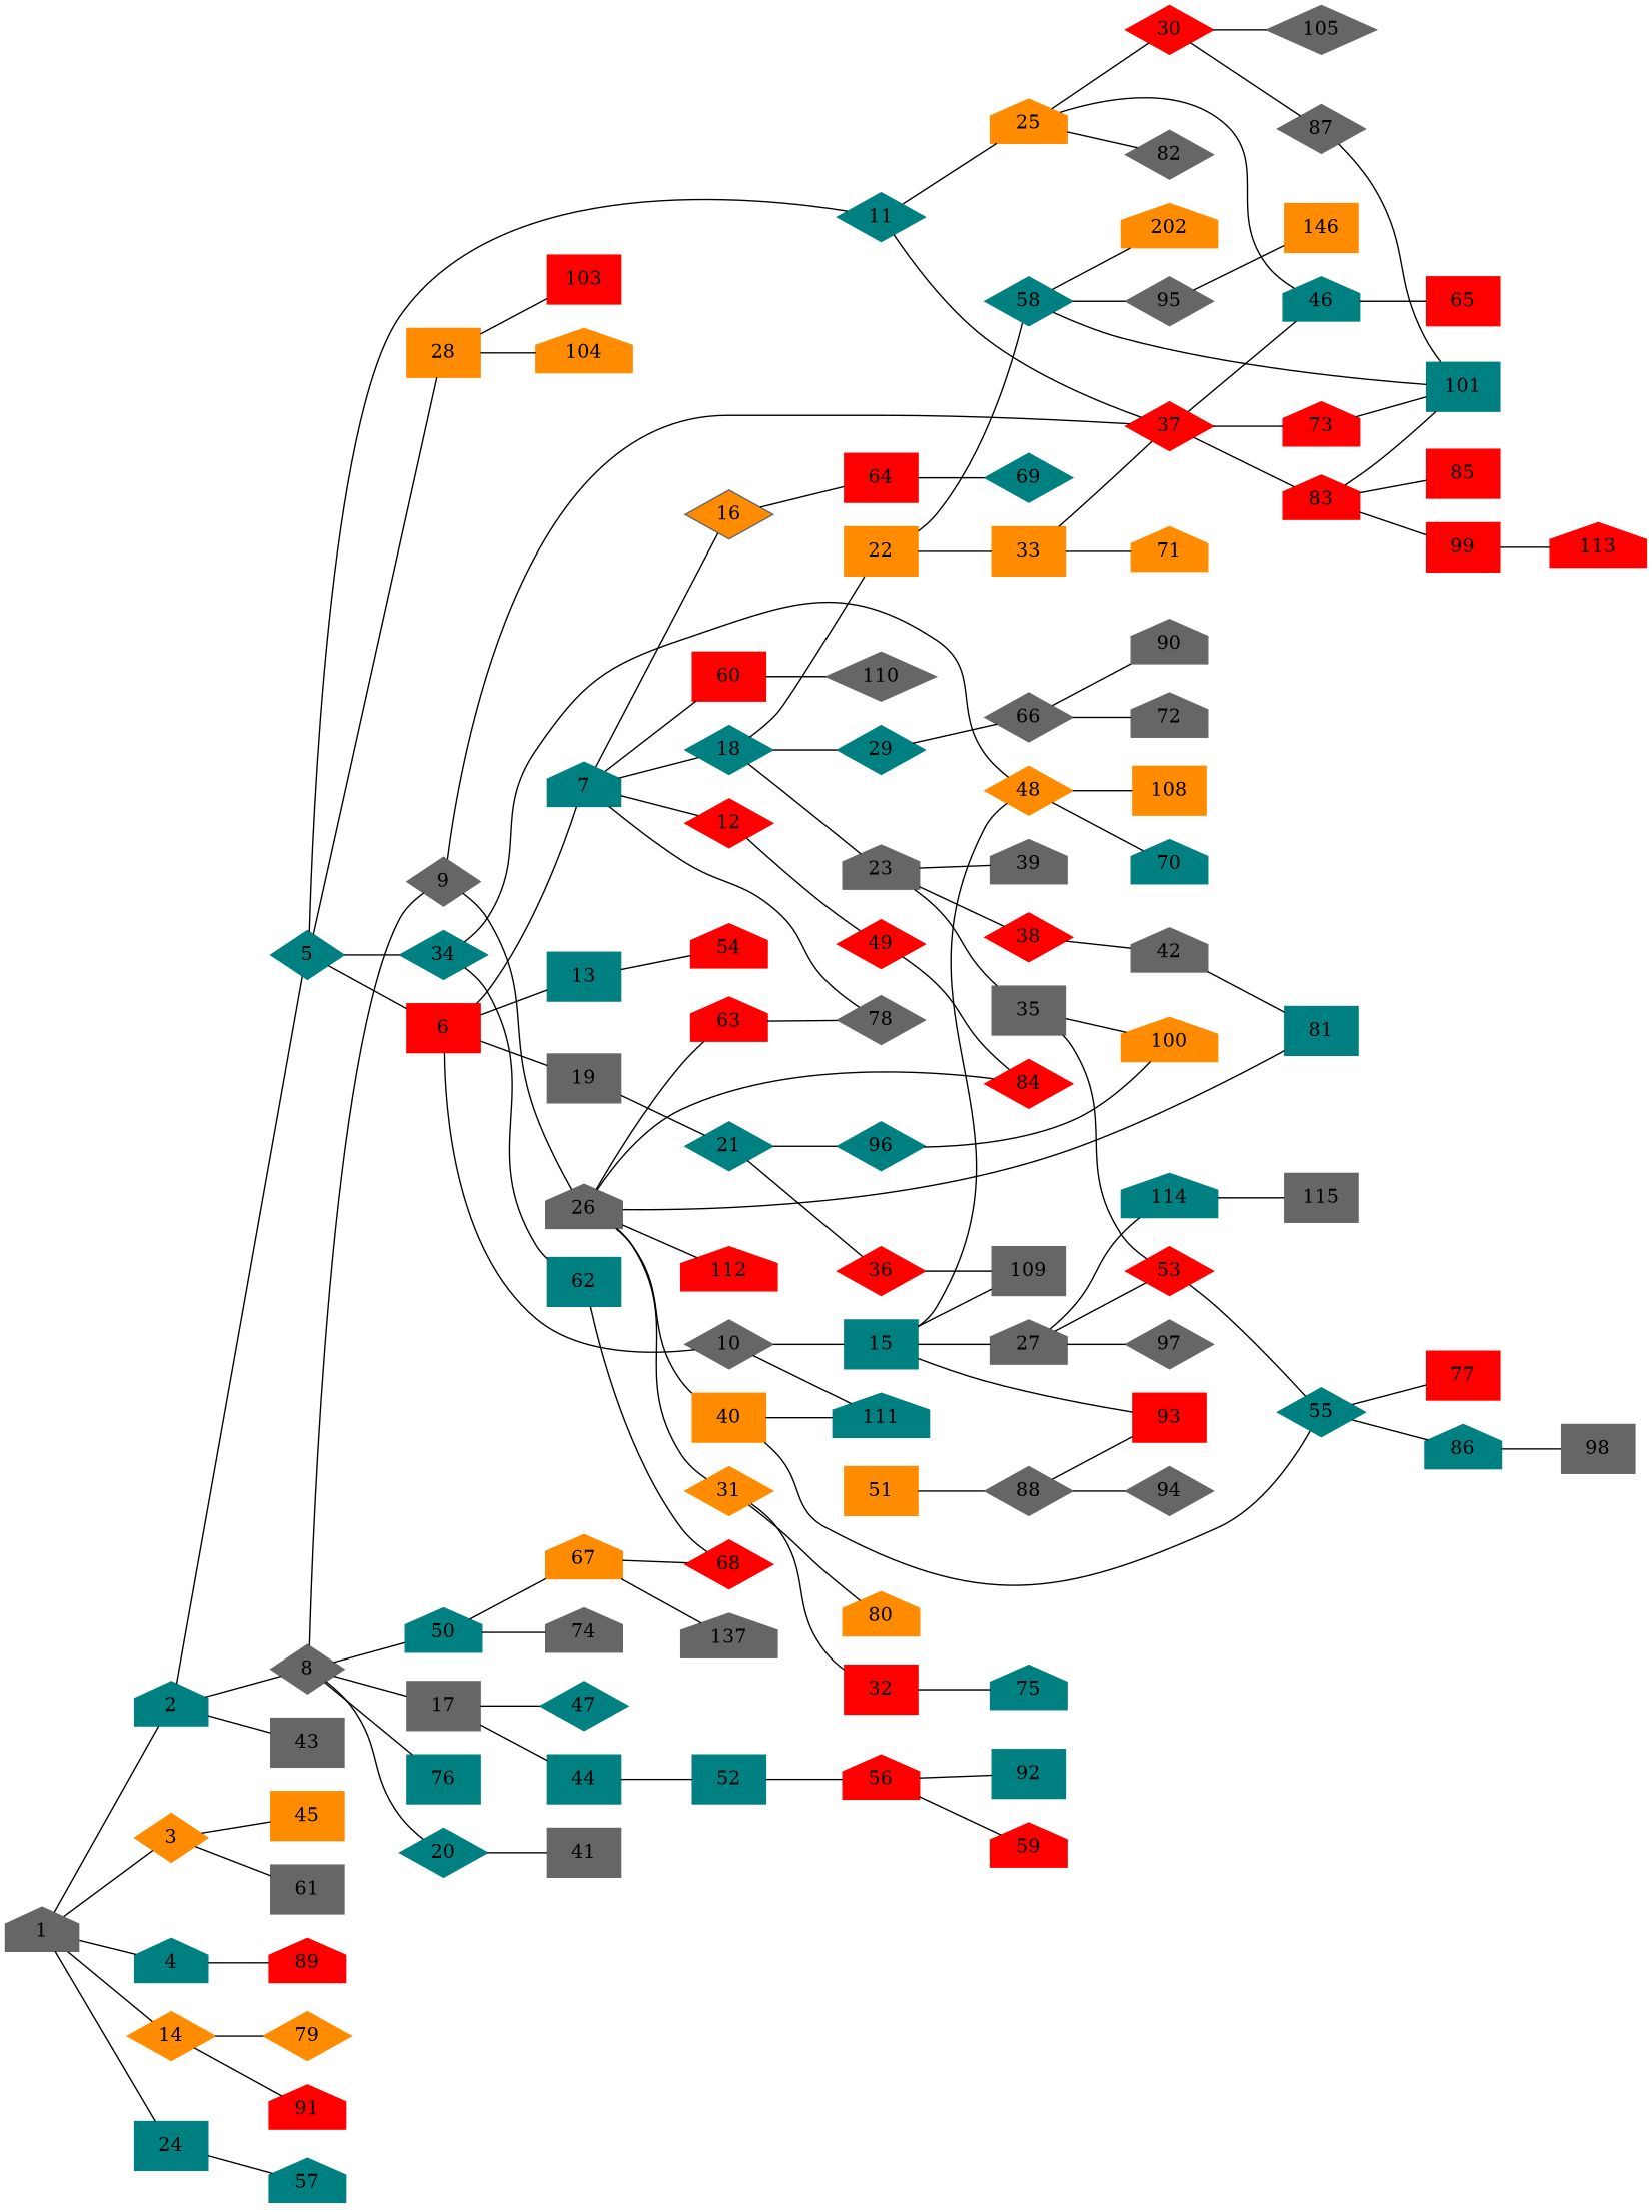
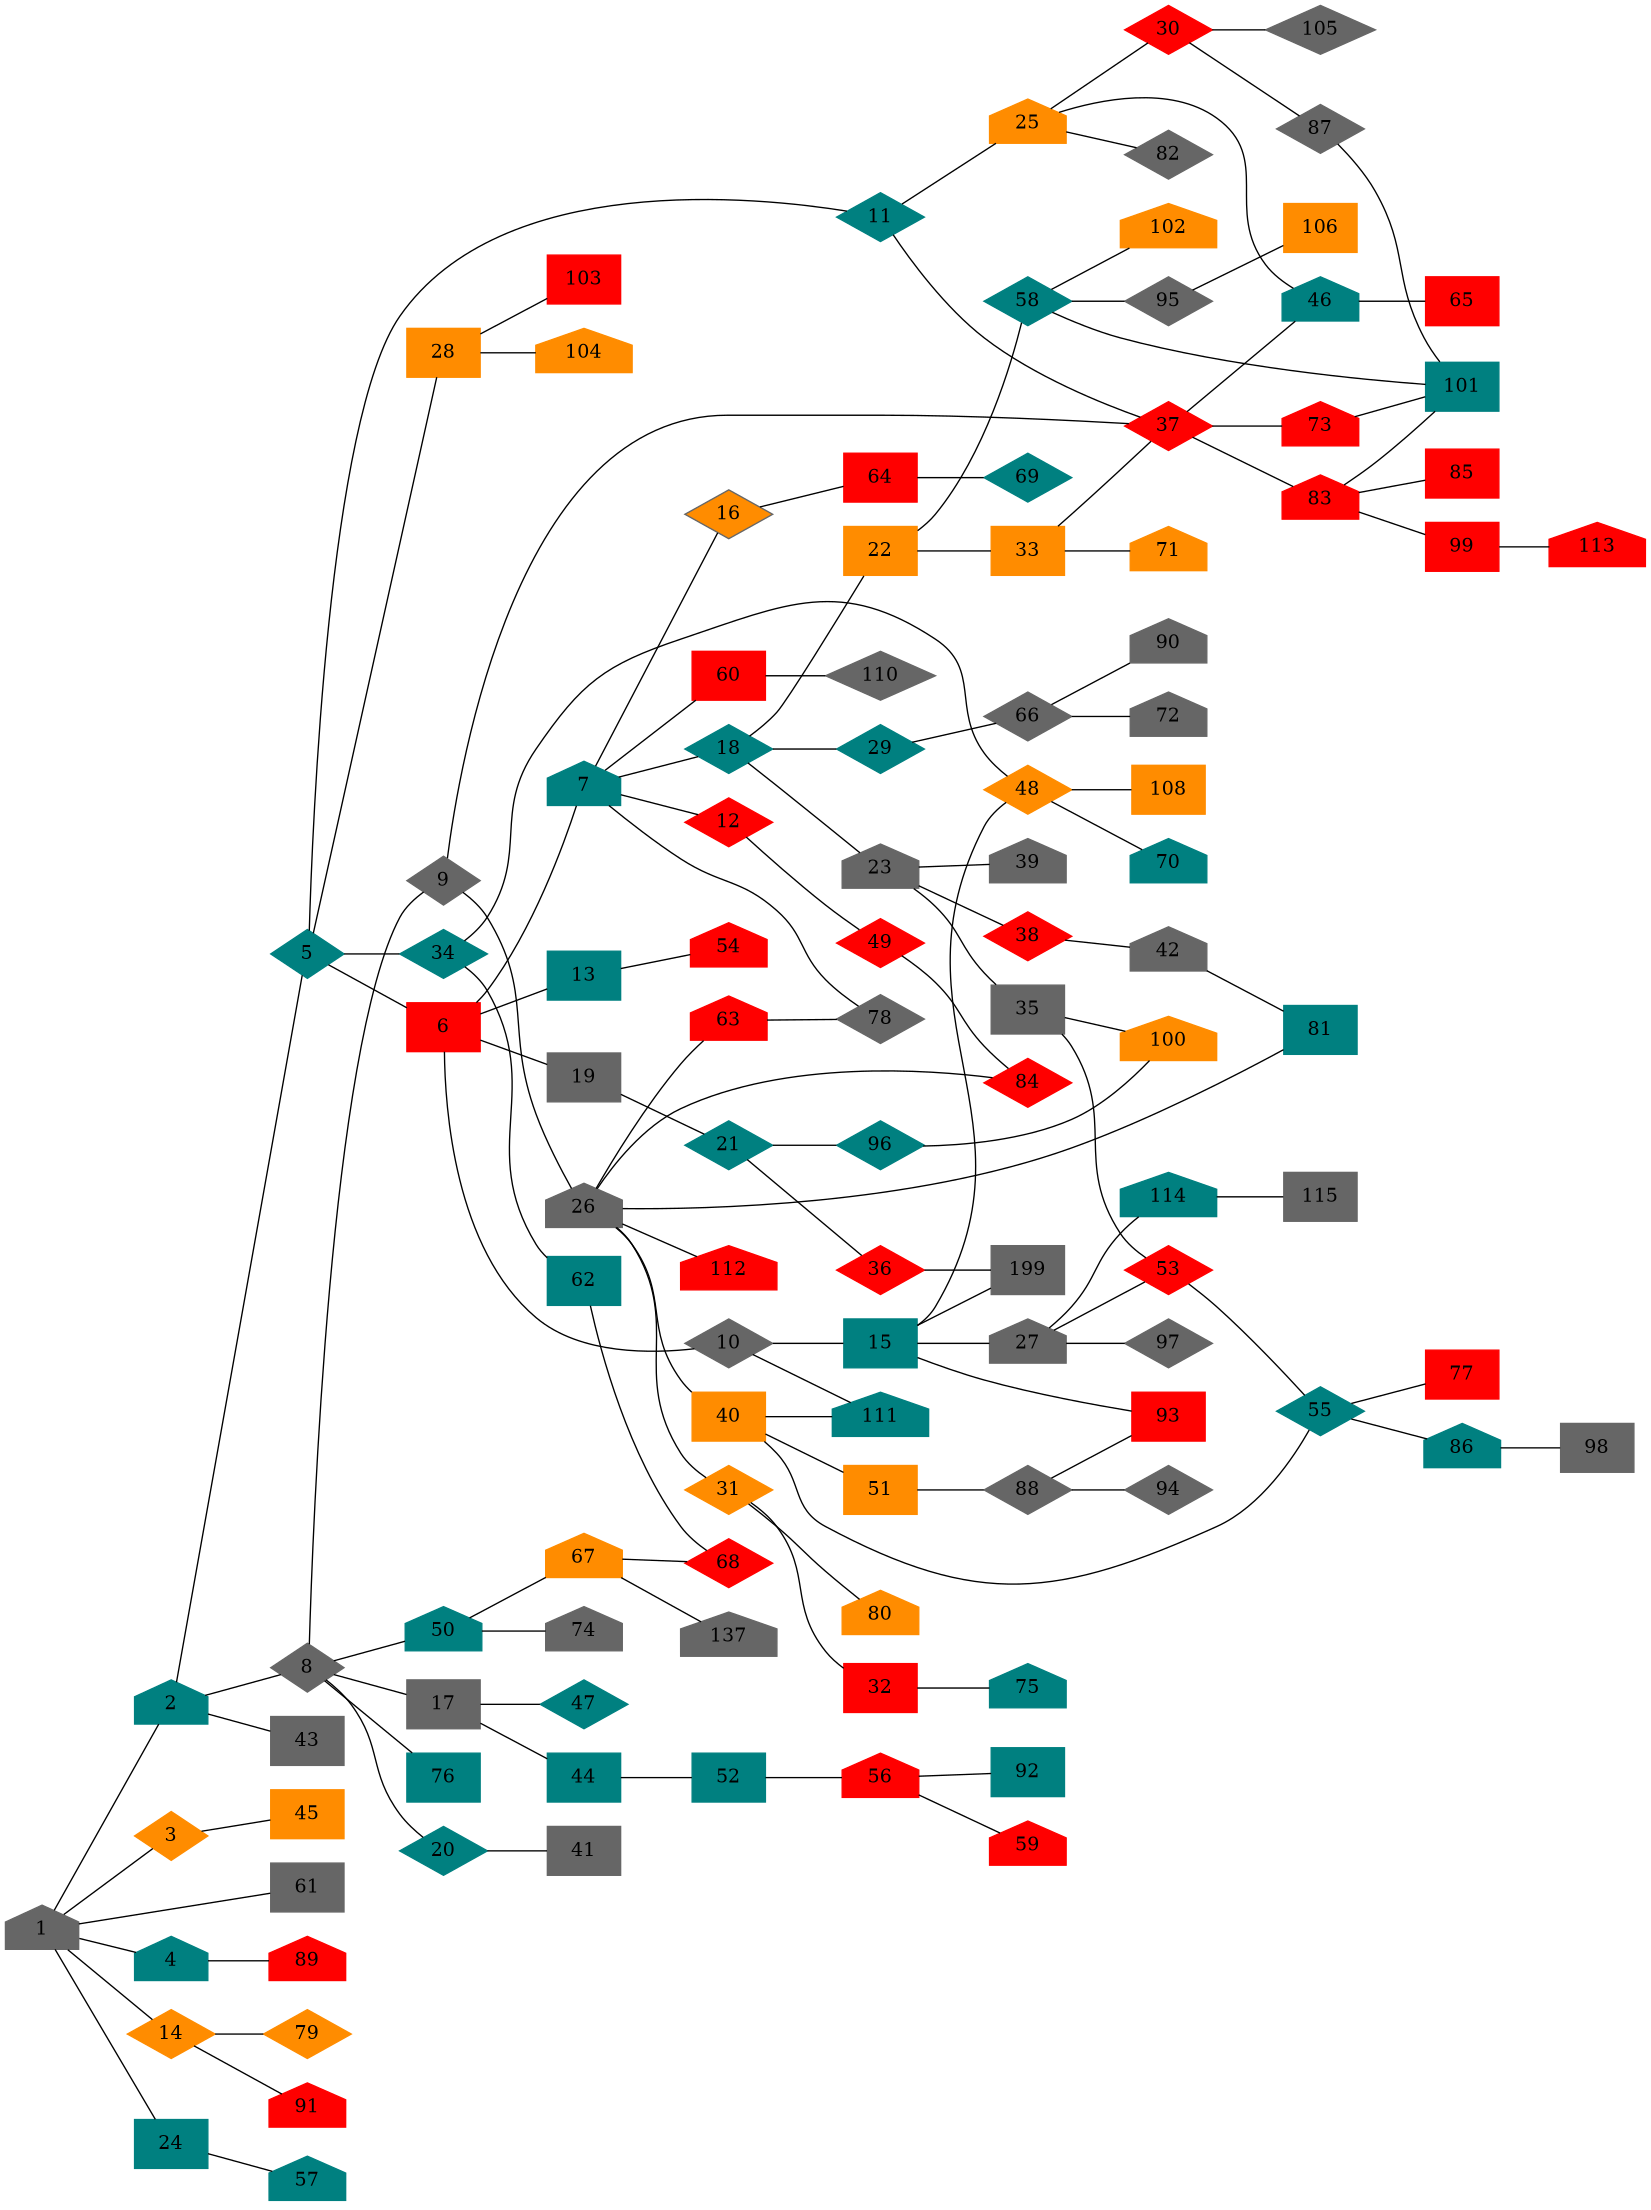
  graph {
    rankdir=LR
    node [color=gray40 shape=diamond style=filled]
    1 [shape=house]
    2 [color=teal shape=house]
    3 [color=darkorange]
    4 [color=teal shape=house]
    14 [color=darkorange]
    24 [color=teal shape=box]
    5 [color=teal]
    8
    43 [shape=box]
    45 [color=darkorange shape=box]
    61 [shape=box]
    89 [color=red shape=house]
    79 [color=darkorange]
    91 [color=red shape=house]
    57 [color=teal shape=house]
    6 [color=red shape=box]
    11 [color=teal]
    28 [color=darkorange shape=box]
    34 [color=teal]
    9
    17 [shape=box]
    20 [color=teal]
    50 [color=teal shape=house]
    76 [color=teal shape=box]
    7 [color=teal shape=house]
    10
    13 [color=teal shape=box]
    19 [shape=box]
    37 [color=red]
    25 [color=darkorange shape=house]
    103 [color=red shape=box]
    104 [color=darkorange shape=house]
    48 [color=darkorange]
    62 [color=teal shape=box]
    12 [color=red]
    16 [fillcolor=darkorange]
    18 [color=teal]
    60 [color=red shape=box]
    78
    15 [color=teal shape=box]
    111 [color=teal shape=house]
    54 [color=red shape=house]
    21 [color=teal]
    49 [color=red]
    64 [color=red shape=box]
    22 [color=darkorange shape=box]
    23 [shape=house]
    29 [color=teal]
    110
    26 [shape=house]
    44 [color=teal shape=box]
    47 [color=teal]
    41 [shape=box]
    67 [color=darkorange shape=house]
    74 [shape=house]
    31 [color=darkorange]
    40 [color=darkorange shape=box]
    63 [color=red shape=house]
    81 [color=teal shape=box]
    84 [color=red]
    112 [color=red shape=house]
    46 [color=teal shape=house]
    73 [color=red shape=house]
    83 [color=red shape=house]
    27 [shape=house]
    93 [color=red shape=box]
-   109 [shape=box]
+   109 [shape=box label=199]
    30 [color=red]
    82
    53 [color=red]
    97
    114 [color=teal shape=house]
    70 [color=teal shape=house]
    108 [color=darkorange shape=box]
    69 [color=teal]
    52 [color=teal shape=box]
    33 [color=darkorange shape=box]
    58 [color=teal]
    35 [shape=box]
    38 [color=red]
    39 [shape=house]
    66
    36 [color=red]
    96 [color=teal]
    100 [color=darkorange shape=house]
    71 [color=darkorange shape=house]
    95
    101 [color=teal shape=box]
-   102 [color=darkorange shape=house label=202]
+   102 [color=darkorange shape=house]
    42 [shape=house]
    87
    105
    65 [color=red shape=box]
    32 [color=red shape=box]
    80 [color=darkorange shape=house]
    51 [color=darkorange shape=box]
    55 [color=teal]
    115 [shape=box]
    72 [shape=house]
    90 [shape=house]
    75 [color=teal shape=house]
    68 [color=red]
    85 [color=red shape=box]
    99 [color=red shape=box]
    88
    77 [color=red shape=box]
    86 [color=teal shape=house]
    56 [color=red shape=house]
    n109 [label=137 shape=house]
    94
    59 [color=red shape=house]
    92 [color=teal shape=box]
    98 [shape=box]
-   106 [color=darkorange shape=box label=146]
+   106 [color=darkorange shape=box]
    113 [color=red shape=house]
    1 -- 2
    1 -- 3
    1 -- 4
    1 -- 14
    1 -- 24
    2 -- 5
    2 -- 8
    2 -- 43
    3 -- 45
-   3 -- 61
+   1 -- 61
    4 -- 89
    14 -- 79
    14 -- 91
    24 -- 57
    5 -- 6
    5 -- 11
    5 -- 28
    5 -- 34
    8 -- 9
    8 -- 17
    8 -- 20
    8 -- 50
    8 -- 76
    6 -- 7
    6 -- 10
    6 -- 13
    6 -- 19
    11 -- 37
    11 -- 25
    28 -- 103
    28 -- 104
    34 -- 48
    34 -- 62
    9 -- 37
    9 -- 26
    17 -- 44
    17 -- 47
    20 -- 41
    50 -- 67
    50 -- 74
    7 -- 12
    7 -- 16
    7 -- 18
    7 -- 60
    7 -- 78
    10 -- 15
    10 -- 111
    13 -- 54
    19 -- 21
    37 -- 46
    37 -- 73
    37 -- 83
    25 -- 46
    25 -- 30
    25 -- 82
    48 -- 70
    48 -- 108
    62 -- 68
    12 -- 49
    16 -- 64
    18 -- 22
    18 -- 23
    18 -- 29
    60 -- 110
    15 -- 48
    15 -- 27
    15 -- 93
    15 -- 109
    21 -- 36
    21 -- 96
    49 -- 84
    64 -- 69
    22 -- 33
    22 -- 58
    23 -- 35
    23 -- 38
    23 -- 39
    29 -- 66
    26 -- 31
    26 -- 40
    26 -- 63
    26 -- 81
    26 -- 84
    26 -- 112
    44 -- 52
    67 -- 68
    67 -- n109
    31 -- 32
    31 -- 80
    40 -- 111
+   40 -- 51
    40 -- 55
    63 -- 78
    46 -- 65
    73 -- 101
    83 -- 101
    83 -- 85
    83 -- 99
    27 -- 53
    27 -- 97
    27 -- 114
    30 -- 87
    30 -- 105
    53 -- 55
    114 -- 115
    52 -- 56
    33 -- 37
    33 -- 71
    58 -- 95
    58 -- 101
    58 -- 102
    35 -- 53
    35 -- 100
    38 -- 42
    66 -- 72
    66 -- 90
    36 -- 109
    96 -- 100
    95 -- 106
    42 -- 81
    87 -- 101
    32 -- 75
    51 -- 88
    55 -- 77
    55 -- 86
    99 -- 113
    88 -- 93
    88 -- 94
    86 -- 98
    56 -- 59
    56 -- 92
  }
